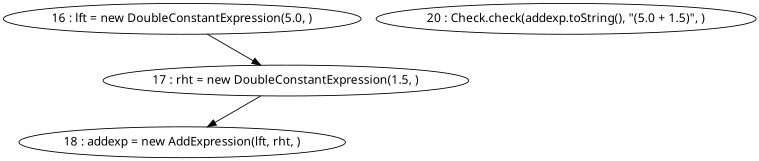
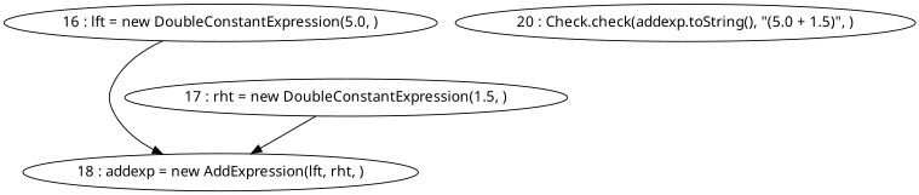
  digraph {
    fontname="Noto Sans"
    node [fontname="Noto Sans"]
    edge [fontname="Noto Sans"]
    "16 : lft = new DoubleConstantExpression(5.0, )"
    "18 : addexp = new AddExpression(lft, rht, )"
    "17 : rht = new DoubleConstantExpression(1.5, )"
    "20 : Check.check(addexp.toString(), \"(5.0 + 1.5)\", )"
-   "16 : lft = new DoubleConstantExpression(5.0, )" -> "17 : rht = new DoubleConstantExpression(1.5, )"
+   "16 : lft = new DoubleConstantExpression(5.0, )" -> "18 : addexp = new AddExpression(lft, rht, )"
    "17 : rht = new DoubleConstantExpression(1.5, )" -> "18 : addexp = new AddExpression(lft, rht, )"
  }
